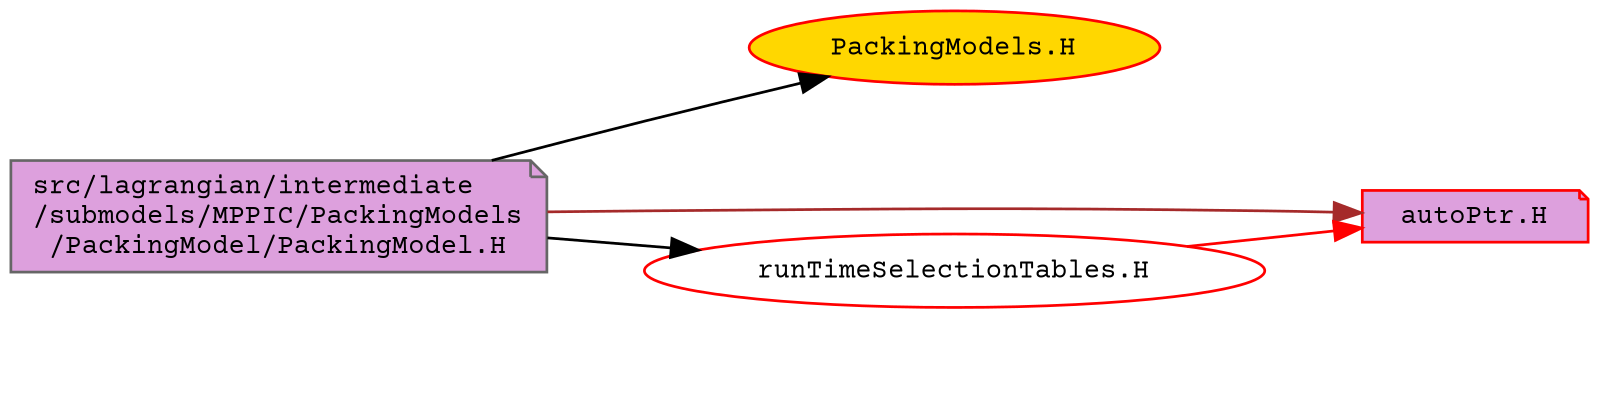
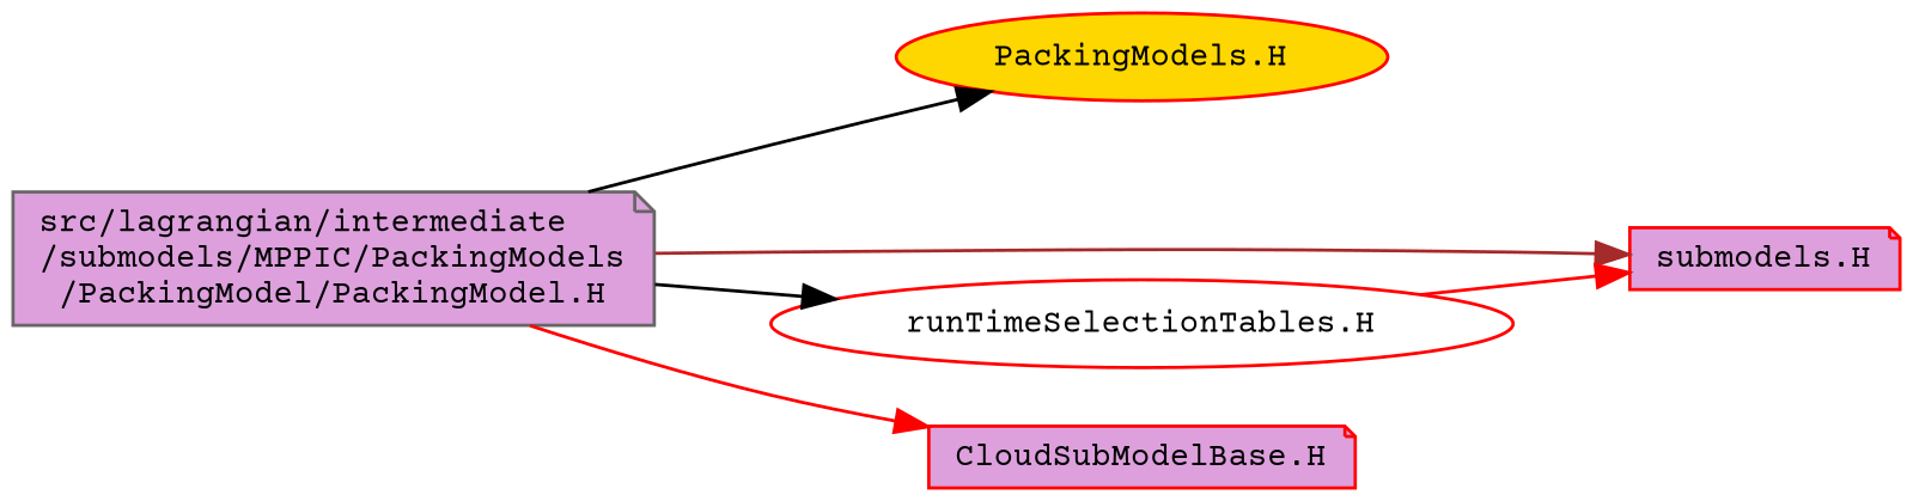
  digraph {
    fontname="Courier Prime"
    rankdir=LR
    node [color=red fillcolor=plum fontname="Courier Prime" fontsize=10 shape=note style=filled]
    edge [color=black fontname="Courier Prime" fontsize=10 labelfontname=Helvetica labelfontsize=10 style=solid]
    n1 [color=gray40 fontcolor=black height=0.2 label="src/lagrangian/intermediate\l/submodels/MPPIC/PackingModels\l/PackingModel/PackingModel.H" width=0.4]
    n2 [fillcolor=gold height=0.2 label="PackingModels.H" shape=ellipse width=0.4]
-   n3 [height=0.2 label="autoPtr.H" width=0.4]
+   n3 [height=0.2 label="submodels.H" width=0.4]
    n4 [fillcolor=white height=0.2 label="runTimeSelectionTables.H" shape=ellipse width=0.4]
+   n5 [height=0.2 label="CloudSubModelBase.H" width=0.4]
    n1 -> n2
    n1 -> n3 [color=brown]
    n1 -> n4
+   n1 -> n5 [color=red]
    n4 -> n3 [color=red]
  }
